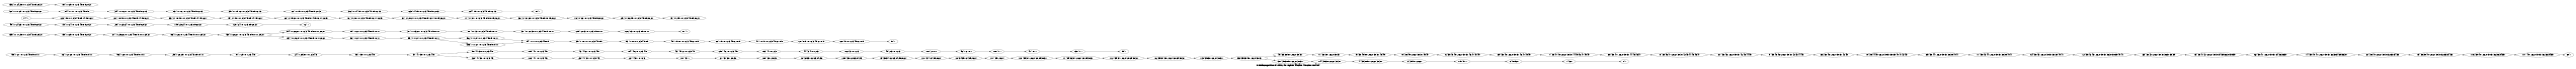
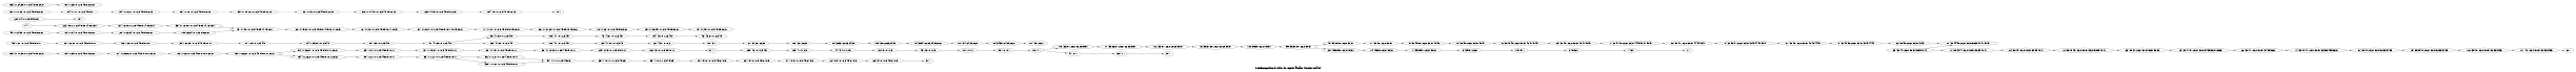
  digraph {
    label="Tree-decomposition of width 2 for register allocator (function _unravel)"
    rankdir=LR
    n1 [label="0 | : "]
    n2 [label="1 | 52 : "]
    n3 [label="2 | 51 52 : "]
    n4 [label="3 | 35 51 : 26 27 "]
    n5 [label="115 | 51 : "]
    n6 [label="4 | 35 38 51 : 26 27 30 31 "]
    n7 [label="5 | 38 49 50 : 26 27 30 31 48 49 "]
    n8 [label="70 | 38 49 : 26 27 30 31 48 49 "]
    n9 [label="6 | 38 48 49 : 26 27 30 31 46 47 48 49 "]
    n10 [label="69 | 38 48 : 26 27 30 31 46 47 48 49 "]
    n11 [label="7 | 38 47 48 : 26 27 30 31 44 45 46 47 48 49 "]
    n12 [label="68 | 38 47 : 26 27 30 31 44 45 46 47 "]
    n13 [label="8 | 38 46 47 : 26 27 30 31 42 43 44 45 46 47 "]
    n14 [label="67 | 38 46 : 26 27 30 31 42 43 44 45 "]
    n15 [label="9 | 38 45 46 : 26 27 30 31 42 43 44 45 "]
    n16 [label="66 | 38 45 : 26 27 30 31 42 43 "]
    n17 [label="10 | 38 44 45 : 26 27 30 31 38 39 40 41 42 43 "]
    n18 [label="65 | 38 44 : 26 27 30 31 38 39 40 41 "]
    n19 [label="11 | 38 43 44 : 26 27 30 31 38 39 40 41 "]
    n20 [label="64 | 38 43 : 26 27 30 31 38 39 40 41 "]
    n21 [label="12 | 38 42 43 : 26 27 30 31 36 37 38 39 40 41 "]
    n22 [label="63 | 38 42 : 26 27 30 31 36 37 38 39 "]
    n23 [label="13 | 38 41 42 : 26 27 30 31 34 35 36 37 38 39 "]
    n24 [label="62 | 38 41 : 26 27 30 31 34 35 36 37 "]
    n25 [label="14 | 38 40 41 : 26 27 30 31 32 33 34 35 36 37 "]
    n26 [label="61 | 38 40 : 26 27 30 31 32 33 34 35 "]
    n27 [label="15 | 38 39 40 : 26 27 30 31 32 33 34 35 "]
    n28 [label="116 | 39 40 : 26 27 30 31 32 33 34 35 "]
    n29 [label="117 | 40 : 26 27 30 31 32 33 34 35 "]
    n30 [label="16 | 35 37 38 : 26 27 28 29 30 31 "]
    n31 [label="113 | 35 38 : 26 27 30 31 "]
    n32 [label="59 | 35 38 50 : 26 27 30 31 "]
    n33 [label="17 | 35 36 37 : 26 27 28 29 30 31 "]
    n34 [label="112 | 35 37 : 26 27 28 29 30 31 "]
    n35 [label="18 | 34 35 : 24 25 26 27 "]
    n36 [label="111 | 35 : 26 27 "]
    n37 [label="118 | 35 37 : 26 27 28 29 30 31 "]
    n38 [label="19 | 33 34 : 22 23 24 25 26 27 "]
    n39 [label="110 | 34 : 24 25 26 27 "]
    n40 [label="20 | 32 33 : 22 23 24 25 "]
    n41 [label="109 | 33 : 22 23 24 25 "]
    n42 [label="21 | 31 32 : 22 23 "]
    n43 [label="108 | 32 : 22 23 "]
    n44 [label="22 | 4 31 : 0 1 2 3 "]
    n45 [label="107 | 31 : "]
    n46 [label="23 | 4 7 31 : 0 1 2 3 4 5 "]
    n47 [label="24 | 7 29 30 : 0 1 2 3 4 5 "]
    n48 [label="98 | 7 30 : 0 1 2 3 4 5 "]
    n49 [label="57 | 4 7 30 : 0 1 2 3 4 5 "]
    n50 [label="25 | 7 28 29 : 0 1 2 3 4 5 8 9 10 11 "]
    n51 [label="97 | 7 29 : 0 1 2 3 4 5 "]
    n52 [label="26 | 7 27 28 : 0 1 2 3 4 5 8 9 10 11 "]
    n53 [label="96 | 7 28 : 0 1 2 3 4 5 8 9 10 11 "]
    n54 [label="27 | 11 25 26 : 0 1 2 3 4 5 8 9 10 11 20 21 "]
    n55 [label="86 | 11 26 : 0 1 2 3 4 5 8 9 10 11 20 21 "]
    n56 [label="53 | 11 26 27 : 0 1 2 3 4 5 8 9 10 11 20 21 "]
    n57 [label="28 | 17 23 24 : 0 1 2 3 4 5 8 9 20 21 "]
    n58 [label="119 | 23 24 : 0 1 2 3 8 9 20 21 "]
    n59 [label="120 | 24 : 0 1 2 3 8 9 20 21 "]
    n60 [label="29 | 17 22 25 : 0 1 2 3 4 5 8 9 20 21 "]
    n61 [label="79 | 17 25 : 0 1 2 3 4 5 8 9 20 21 "]
    n62 [label="30 | 17 21 22 : 0 1 2 3 4 5 8 9 18 19 20 21 "]
    n63 [label="78 | 17 22 : 0 1 2 3 4 5 8 9 20 21 "]
    n64 [label="31 | 17 20 21 : 0 1 2 3 4 5 8 9 16 17 18 19 20 21 "]
    n65 [label="77 | 17 21 : 0 1 2 3 4 5 8 9 18 19 20 21 "]
    n66 [label="32 | 17 19 20 : 0 1 2 3 4 5 8 9 14 15 16 17 18 19 "]
    n67 [label="76 | 17 20 : 0 1 2 3 4 5 8 9 16 17 18 19 "]
    n68 [label="33 | 17 18 19 : 0 1 2 3 4 5 8 9 14 15 16 17 "]
    n69 [label="75 | 17 19 : 0 1 2 3 4 5 8 9 14 15 16 17 "]
    n70 [label="34 | 11 16 17 : 0 1 2 3 4 5 8 9 12 13 "]
    n71 [label="83 | 11 16 : 0 1 2 3 4 5 8 9 12 13 "]
    n72 [label="35 | 11 15 16 : 0 1 2 3 4 5 8 9 12 13 "]
    n73 [label="82 | 11 15 : 0 1 2 3 4 5 8 9 12 13 "]
    n74 [label="36 | 11 14 15 : 0 1 2 3 4 5 8 9 12 13 "]
    n75 [label="123 | 14 15 : 0 1 2 3 4 5 8 9 12 13 "]
    n76 [label="124 | 15 : 0 1 2 3 4 5 8 9 12 13 "]
    n77 [label="37 | 11 13 27 : 0 1 2 3 4 5 8 9 10 11 "]
    n78 [label="88 | 11 13 : 0 1 2 3 4 5 8 9 10 11 "]
    n79 [label="38 | 11 12 13 : 0 1 2 3 4 5 8 9 10 11 "]
    n80 [label="125 | 12 13 : 0 1 2 3 8 9 10 11 "]
    n81 [label="126 | 13 : 0 1 2 3 8 9 10 11 "]
    n82 [label="39 | 7 10 11 : 0 1 2 3 4 5 8 9 "]
    n83 [label="93 | 7 10 : 0 1 2 3 4 5 8 9 "]
    n84 [label="40 | 7 9 10 : 0 1 2 3 4 5 6 7 8 9 "]
    n85 [label="92 | 7 9 : 0 1 2 3 4 5 6 7 8 9 "]
    n86 [label="41 | 7 8 9 : 0 1 2 3 4 5 6 7 8 9 "]
    n87 [label="127 | 8 9 : 0 1 2 3 4 5 6 7 8 9 "]
    n88 [label="128 | 9 : 0 1 2 3 4 5 6 7 8 9 "]
    n89 [label="42 | 4 6 7 : 0 1 2 3 4 5 "]
    n90 [label="104 | 4 6 : 0 1 2 3 4 5 "]
    n91 [label="43 | 4 5 6 : 0 1 2 3 4 5 "]
    n92 [label="129 | 4 6 : 0 1 2 3 4 5 "]
    n93 [label="103 | 4 : 0 1 2 3 "]
    n94 [label="44 | 3 4 : 0 1 2 3 "]
    n95 [label="102 | 3 : 0 1 2 3 "]
    n96 [label="45 | 2 3 : 0 1 2 3 "]
    n97 [label="101 | 2 : 0 1 "]
    n98 [label="46 | 1 2 : 0 1 "]
    n99 [label="100 | 1 : "]
    n100 [label="47 | 0 1 : "]
    n101 [label="130 | 1 : "]
    n102 [label="99 | : "]
    n103 [label="48 | 35 38 50 : 26 27 30 31 "]
    n104 [label="71 | 38 50 : 26 27 30 31 "]
    n105 [label="49 | 17 24 25 : 0 1 2 3 4 5 8 9 20 21 "]
    n106 [label="73 | 17 24 : 0 1 2 3 4 5 8 9 20 21 "]
    n107 [label="136 | 17 24 25 : 0 1 2 3 4 5 8 9 20 21 "]
    n108 [label="80 | 17 25 : 0 1 2 3 4 5 8 9 20 21 "]
    n109 [label="52 | 11 17 25 : 0 1 2 3 4 5 8 9 20 21 "]
    n110 [label="84 | 11 17 : 0 1 2 3 4 5 8 9 "]
    n111 [label="135 | 11 17 25 : 0 1 2 3 4 5 8 9 20 21 "]
    n112 [label="85 | 11 25 : 0 1 2 3 4 5 8 9 20 21 "]
    n113 [label="54 | 11 26 27 : 0 1 2 3 4 5 8 9 10 11 20 21 "]
    n114 [label="134 | 11 26 27 : 0 1 2 3 4 5 8 9 10 11 20 21 "]
    n115 [label="89 | 11 27 : 0 1 2 3 4 5 8 9 10 11 "]
    n116 [label="90 | 11 27 : 0 1 2 3 4 5 8 9 10 11 "]
    n117 [label="55 | 7 11 27 : 0 1 2 3 4 5 8 9 10 11 "]
    n118 [label="56 | 7 11 27 : 0 1 2 3 4 5 8 9 10 11 "]
    n119 [label="133 | 7 11 27 : 0 1 2 3 4 5 8 9 10 11 "]
    n120 [label="94 | 7 11 : 0 1 2 3 4 5 8 9 "]
    n121 [label="58 | 4 7 30 : 0 1 2 3 4 5 "]
    n122 [label="132 | 4 7 30 : 0 1 2 3 4 5 "]
    n123 [label="105 | 4 7 : 0 1 2 3 4 5 "]
    n124 [label="106 | 4 7 : 0 1 2 3 4 5 "]
    n125 [label="131 | 35 38 50 : 26 27 30 31 "]
    n126 [label="114 | 35 38 : 26 27 30 31 "]
    n127 [label="60 | : "]
    n128 [label="72 | : "]
    n129 [label="74 | : "]
    n130 [label="122 | 19 : 0 1 2 3 4 5 8 9 14 15 16 17 "]
    n131 [label="121 | 18 19 : 0 1 2 3 4 5 8 9 14 15 16 17 "]
    n132 [label="81 | : "]
    n133 [label="87 | : "]
    n134 [label="91 | : "]
    n135 [label="95 | 7 27 : 0 1 2 3 4 5 8 9 10 11 "]
    n2 -> n1
    n3 -> n2
    n4 -> n5
    n5 -> n3
    n6 -> n4
    n7 -> n8
    n8 -> n9
    n9 -> n10
    n10 -> n11
    n11 -> n12
    n12 -> n13
    n13 -> n14
    n14 -> n15
    n15 -> n16
    n16 -> n17
-   n17 -> n18
+   n18 -> n17
    n18 -> n19
    n19 -> n20
    n20 -> n21
    n21 -> n22
    n22 -> n23
    n23 -> n24
    n24 -> n25
    n25 -> n26
    n26 -> n27
    n27 -> n28
    n28 -> n29
    n29 -> n127
    n30 -> n31
    n31 -> n32
    n32 -> n103
    n32 -> n125
    n33 -> n34
    n34 -> n30
    n35 -> n36
-   n36 -> n37
+   n99 -> n37
    n37 -> n33
    n38 -> n39
    n39 -> n35
    n40 -> n41
    n41 -> n38
    n42 -> n43
    n43 -> n40
    n44 -> n45
    n45 -> n42
    n46 -> n44
    n47 -> n48
    n48 -> n49
    n49 -> n121
    n49 -> n122
    n50 -> n51
    n51 -> n47
    n52 -> n53
    n53 -> n50
    n54 -> n55
    n55 -> n56
    n56 -> n113
    n56 -> n114
    n57 -> n58
-   n58 -> n59
+   n58 -> n69
    n59 -> n128
    n60 -> n61
    n62 -> n63
    n63 -> n60
    n64 -> n65
    n65 -> n62
    n66 -> n67
    n67 -> n64
    n68 -> n69
    n69 -> n66
    n70 -> n71
    n71 -> n72
    n72 -> n73
    n73 -> n74
    n74 -> n75
    n75 -> n76
    n76 -> n132
    n77 -> n78
    n78 -> n79
    n79 -> n80
    n80 -> n81
    n81 -> n133
    n82 -> n83
    n83 -> n84
    n84 -> n85
    n85 -> n86
    n86 -> n87
    n87 -> n88
    n88 -> n134
    n89 -> n90
    n90 -> n91
-   n91 -> n92
+   n133 -> n92
    n92 -> n93
    n93 -> n94
    n94 -> n95
    n95 -> n96
    n96 -> n97
    n97 -> n98
    n98 -> n99
    n99 -> n100
    n100 -> n101
    n101 -> n102
    n103 -> n104
    n104 -> n7
    n105 -> n106
    n106 -> n57
    n107 -> n108
    n109 -> n110
    n110 -> n70
    n111 -> n112
    n112 -> n54
    n113 -> n115
    n114 -> n116
    n115 -> n77
    n116 -> n117
    n117 -> n118
    n117 -> n119
    n118 -> n120
    n119 -> n120
    n120 -> n82
    n121 -> n123
    n122 -> n124
    n123 -> n89
    n124 -> n46
    n125 -> n126
    n126 -> n6
    n129 -> n130
    n130 -> n131
    n131 -> n68
    n135 -> n52
  }
